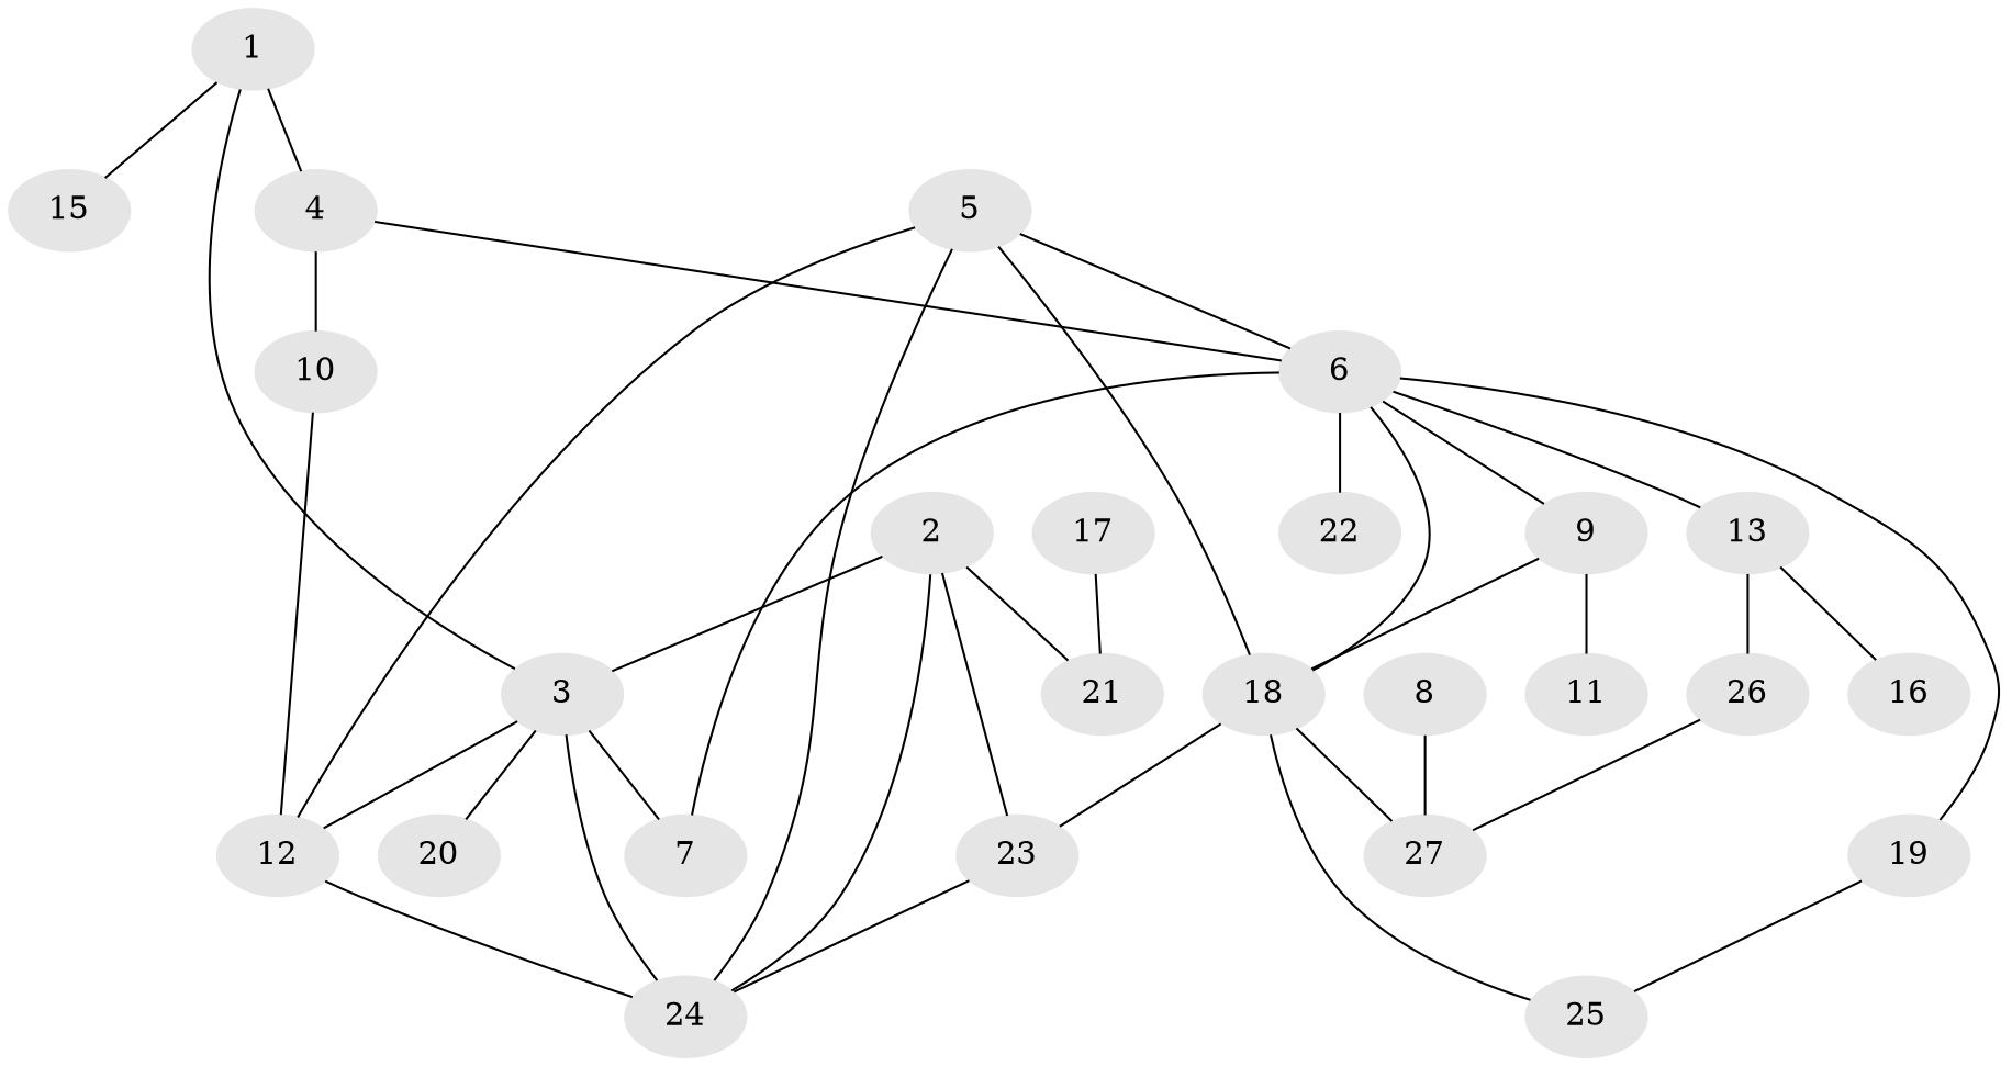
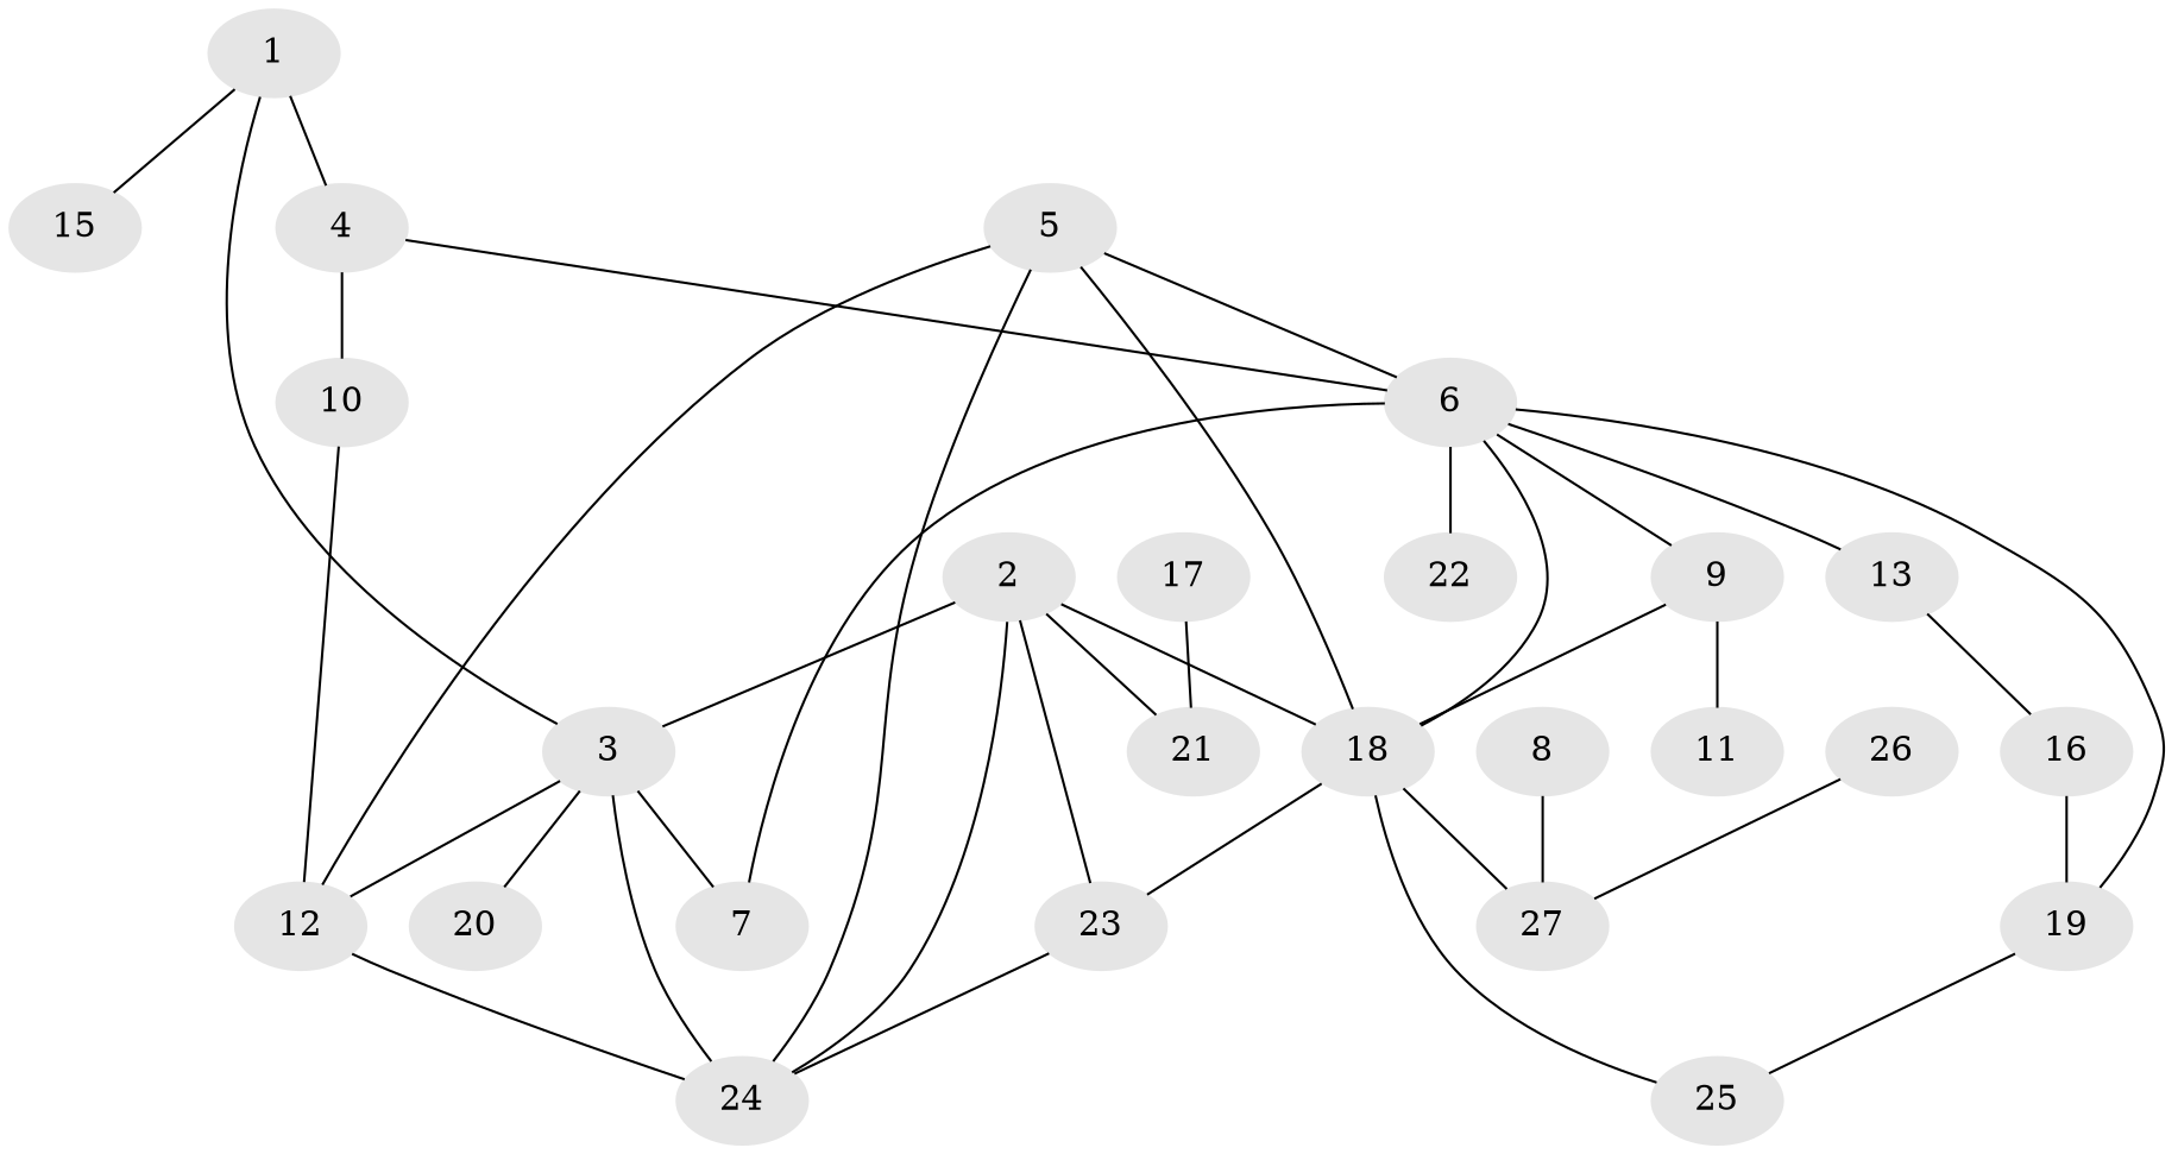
  graph {
    node [color=gray90 style=filled]
    edge [weight=1.0]
    1
    4
    15
    3
    6
    10
    2
    18
    21
    23
    24
    20
    7
    12
    27
    25
    9
    13
    19
    22
    5
    11
    16
    26
    8
    17
    1 -- 4 [weight=2.0]
    1 -- 15
    1 -- 3
    4 -- 6
    4 -- 10
    3 -- 24
    3 -- 20
    3 -- 7
    3 -- 12
    6 -- 18
    6 -- 7 [weight=2.0]
    6 -- 9
    6 -- 13
    6 -- 19
    6 -- 22
    10 -- 12
    2 -- 3
+   2 -- 18
    2 -- 21
    2 -- 23
    2 -- 24
    18 -- 23
    18 -- 27
    18 -- 25
    23 -- 24
    12 -- 24 [weight=2.0]
    9 -- 18 [weight=2.0]
    9 -- 11
    13 -- 16
-   13 -- 26
    19 -- 25
    5 -- 6
    5 -- 18
    5 -- 24
    5 -- 12
+   16 -- 19
    26 -- 27
    8 -- 27
    17 -- 21
  }
